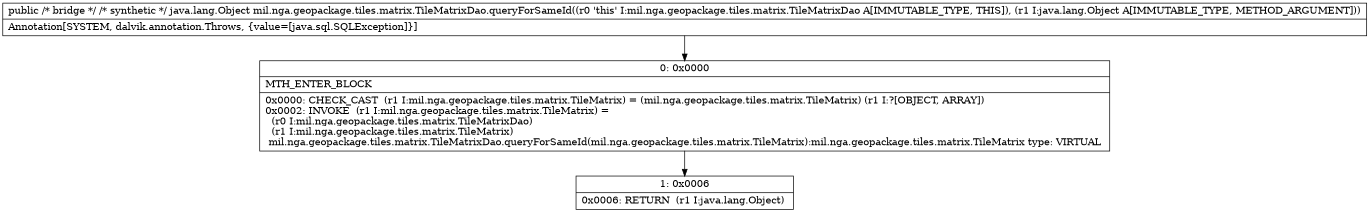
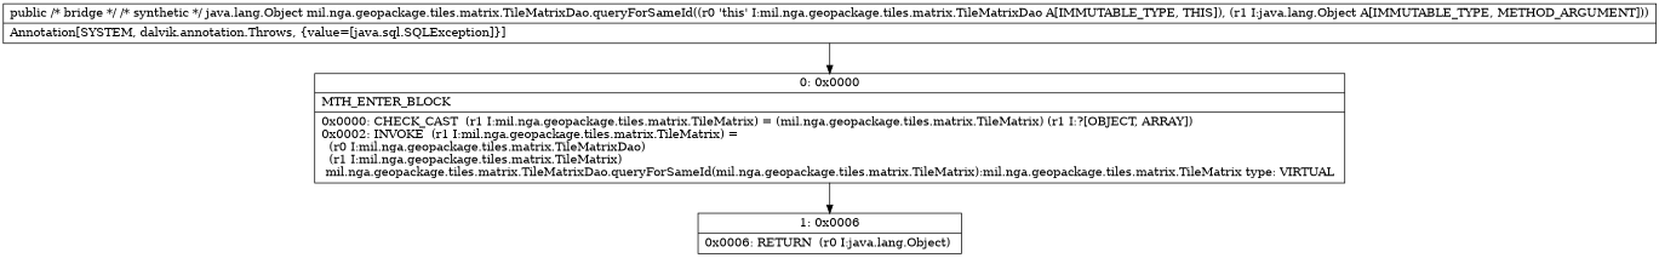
  digraph {
    node [shape=record]
    n1 [label="{0\:\ 0x0000|MTH_ENTER_BLOCK\l|0x0000: CHECK_CAST  (r1 I:mil.nga.geopackage.tiles.matrix.TileMatrix) = (mil.nga.geopackage.tiles.matrix.TileMatrix) (r1 I:?[OBJECT, ARRAY]) \l0x0002: INVOKE  (r1 I:mil.nga.geopackage.tiles.matrix.TileMatrix) = \l  (r0 I:mil.nga.geopackage.tiles.matrix.TileMatrixDao)\l  (r1 I:mil.nga.geopackage.tiles.matrix.TileMatrix)\l mil.nga.geopackage.tiles.matrix.TileMatrixDao.queryForSameId(mil.nga.geopackage.tiles.matrix.TileMatrix):mil.nga.geopackage.tiles.matrix.TileMatrix type: VIRTUAL \l}"]
-   n2 [label="{1\:\ 0x0006|0x0006: RETURN  (r1 I:java.lang.Object) \l}"]
+   n2 [label="{1\:\ 0x0006|0x0006: RETURN  (r0 I:java.lang.Object) \l}"]
    n3 [label="{public \/* bridge *\/ \/* synthetic *\/ java.lang.Object mil.nga.geopackage.tiles.matrix.TileMatrixDao.queryForSameId((r0 'this' I:mil.nga.geopackage.tiles.matrix.TileMatrixDao A[IMMUTABLE_TYPE, THIS]), (r1 I:java.lang.Object A[IMMUTABLE_TYPE, METHOD_ARGUMENT]))  | Annotation[SYSTEM, dalvik.annotation.Throws, \{value=[java.sql.SQLException]\}]\l}"]
    n1 -> n2
    n3 -> n1
  }
